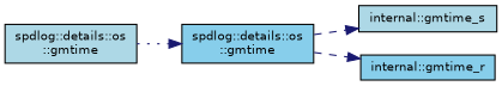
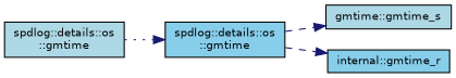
  digraph {
    rankdir=LR
    node [color=black fillcolor=lightblue fontname=Helvetica fontsize=10 shape=record style=filled]
    edge [color=midnightblue fontname=Helvetica fontsize=10 labelfontname=Helvetica labelfontsize=10 style=dashed]
    n1 [fontcolor=black height=0.2 label="spdlog::details::os\l::gmtime" width=0.4]
    n2 [fillcolor=skyblue height=0.2 label="spdlog::details::os\l::gmtime" width=0.4]
-   n3 [height=0.2 label="internal::gmtime_s" width=0.4]
+   n3 [height=0.2 label="gmtime::gmtime_s" width=0.4]
    n4 [fillcolor=skyblue height=0.2 label="internal::gmtime_r" width=0.4]
    n1 -> n2 [style=dotted]
    n2 -> n3
    n2 -> n4
  }
